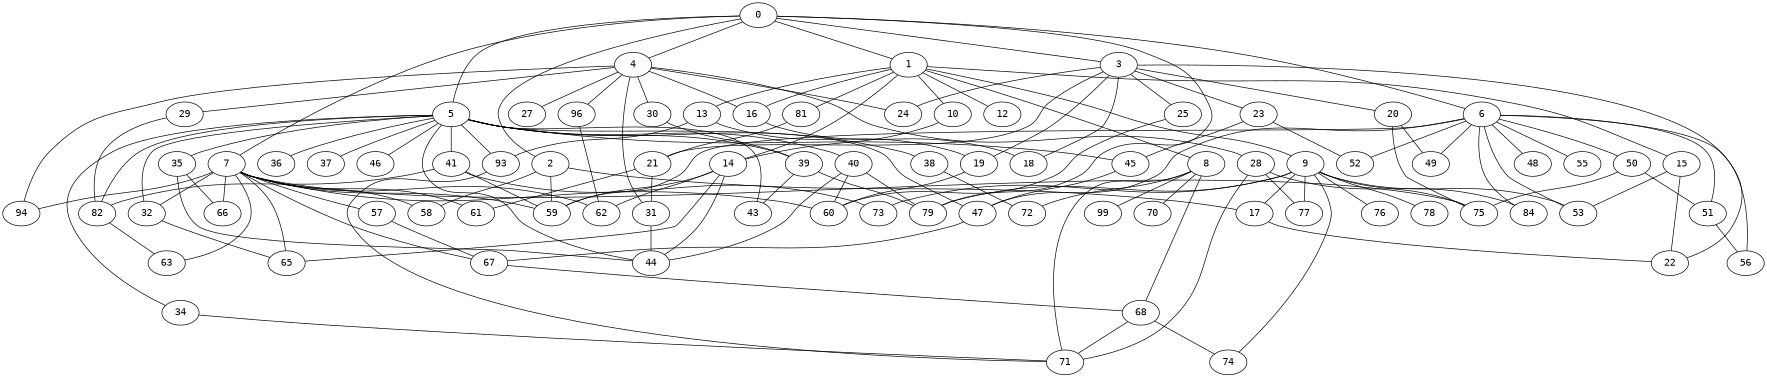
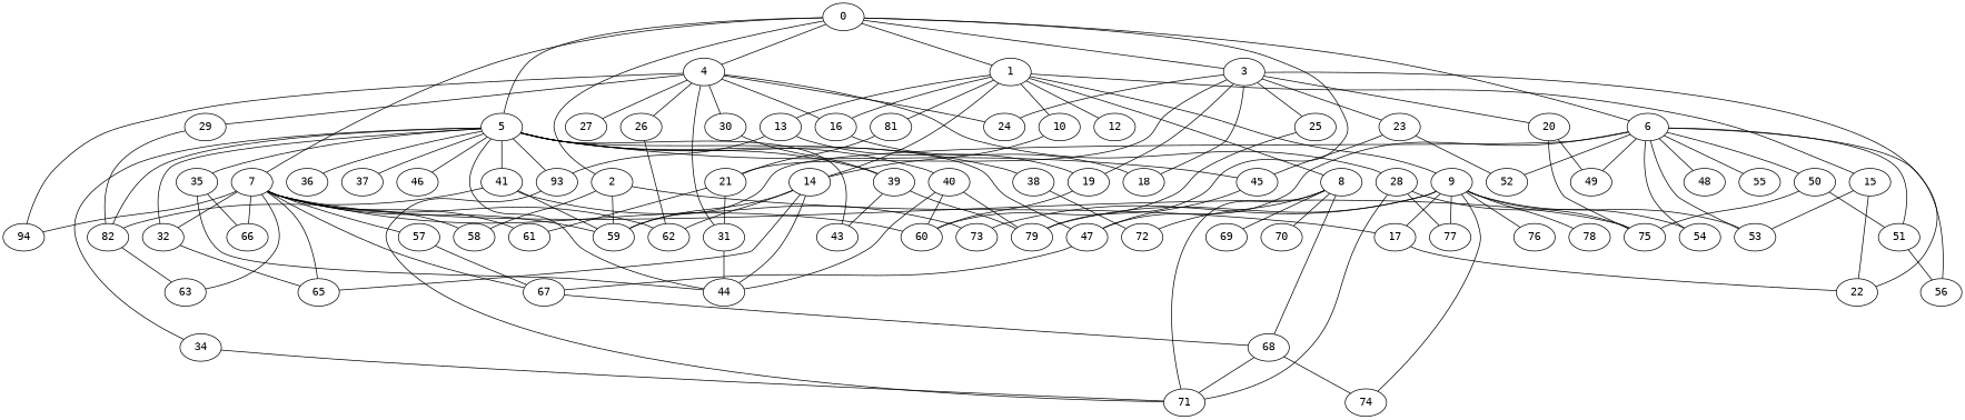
  graph {
    fontname="DejaVu Sans Mono"
    node [fontname="DejaVu Sans Mono"]
    edge [fontname="DejaVu Sans Mono"]
    0
    1
    2
    3
    4
    5
    6
    7
    79
    8
    9
    10
    n13 [label=81]
    12
    13
    14
    15
    16
    17
    59
    58
    18
    19
    20
    21
    22
    23
    24
    25
-   26 [label=96]
+   26
    27
    28
    29
    30
    31
    n36 [label=94]
    32
    34
    35
    36
    37
    38
    n43 [label=93]
    40
    41
    n46 [label=82]
    39
    44
    45
    46
    47
    43
    48
    49
    50
    51
    52
    53
-   54 [label=84]
+   54
    55
    56
    66
    67
    65
    57
    60
    61
    62
    63
    75
    68
-   69 [label=99]
+   69
    70
    71
    72
    73
    74
    76
    77
    78
    0 -- 1
    0 -- 2
    0 -- 3
    0 -- 4
    0 -- 5
    0 -- 6
    0 -- 7
    0 -- 79
    1 -- 8
    1 -- 9
    1 -- 10
    1 -- n13
    1 -- 12
    1 -- 13
    1 -- 14
    1 -- 15
    1 -- 16
    2 -- 17
    2 -- 59
    2 -- 58
    3 -- 18
    3 -- 19
    3 -- 20
    3 -- 21
    3 -- 22
    3 -- 23
    3 -- 24
    3 -- 25
    4 -- 16
    4 -- 24
    4 -- 26
    4 -- 27
    4 -- 28
    4 -- 29
    4 -- 30
    4 -- 31
    4 -- n36
    5 -- 32
    5 -- 34
    5 -- 35
    5 -- 36
    5 -- 37
    5 -- 38
    5 -- n43
    5 -- 40
    5 -- 41
    5 -- n46
    5 -- 39
    5 -- 44
    5 -- 45
    5 -- 46
    5 -- 47
    5 -- 43
    6 -- 59
    6 -- 47
    6 -- 48
    6 -- 49
    6 -- 50
    6 -- 51
    6 -- 52
    6 -- 53
    6 -- 54
    6 -- 55
    6 -- 56
    7 -- 59
    7 -- 58
    7 -- n36
    7 -- 32
    7 -- 66
    7 -- 67
    7 -- 65
    7 -- 57
    7 -- 60
    7 -- 61
    7 -- 62
    7 -- 63
    7 -- 75
    8 -- 68
    8 -- 69
    8 -- 70
    8 -- 71
    8 -- 72
    9 -- 79
    9 -- 17
    9 -- 53
    9 -- 75
    9 -- 73
    9 -- 74
    9 -- 76
    9 -- 77
    9 -- 78
    10 -- 14
    n13 -- 21
    13 -- 19
    13 -- n43
    14 -- 59
    14 -- 44
    14 -- 65
    14 -- 62
    15 -- 22
    15 -- 53
    16 -- 18
    17 -- 22
    19 -- 60
    20 -- 49
    20 -- 75
    21 -- 31
    21 -- 61
    23 -- 45
    23 -- 52
    25 -- 60
    26 -- 62
    28 -- 54
    28 -- 71
    28 -- 77
    29 -- n46
    30 -- 39
    31 -- 44
    32 -- 65
    34 -- 71
    35 -- 44
    35 -- 66
    38 -- 72
    n43 -- 71
    40 -- 79
    40 -- 44
    40 -- 60
    41 -- 59
    41 -- n46
    41 -- 73
    n46 -- 63
    39 -- 79
    39 -- 43
    45 -- 47
    47 -- 67
    50 -- 51
    50 -- 75
    51 -- 56
    67 -- 68
    57 -- 67
    68 -- 71
    68 -- 74
  }
